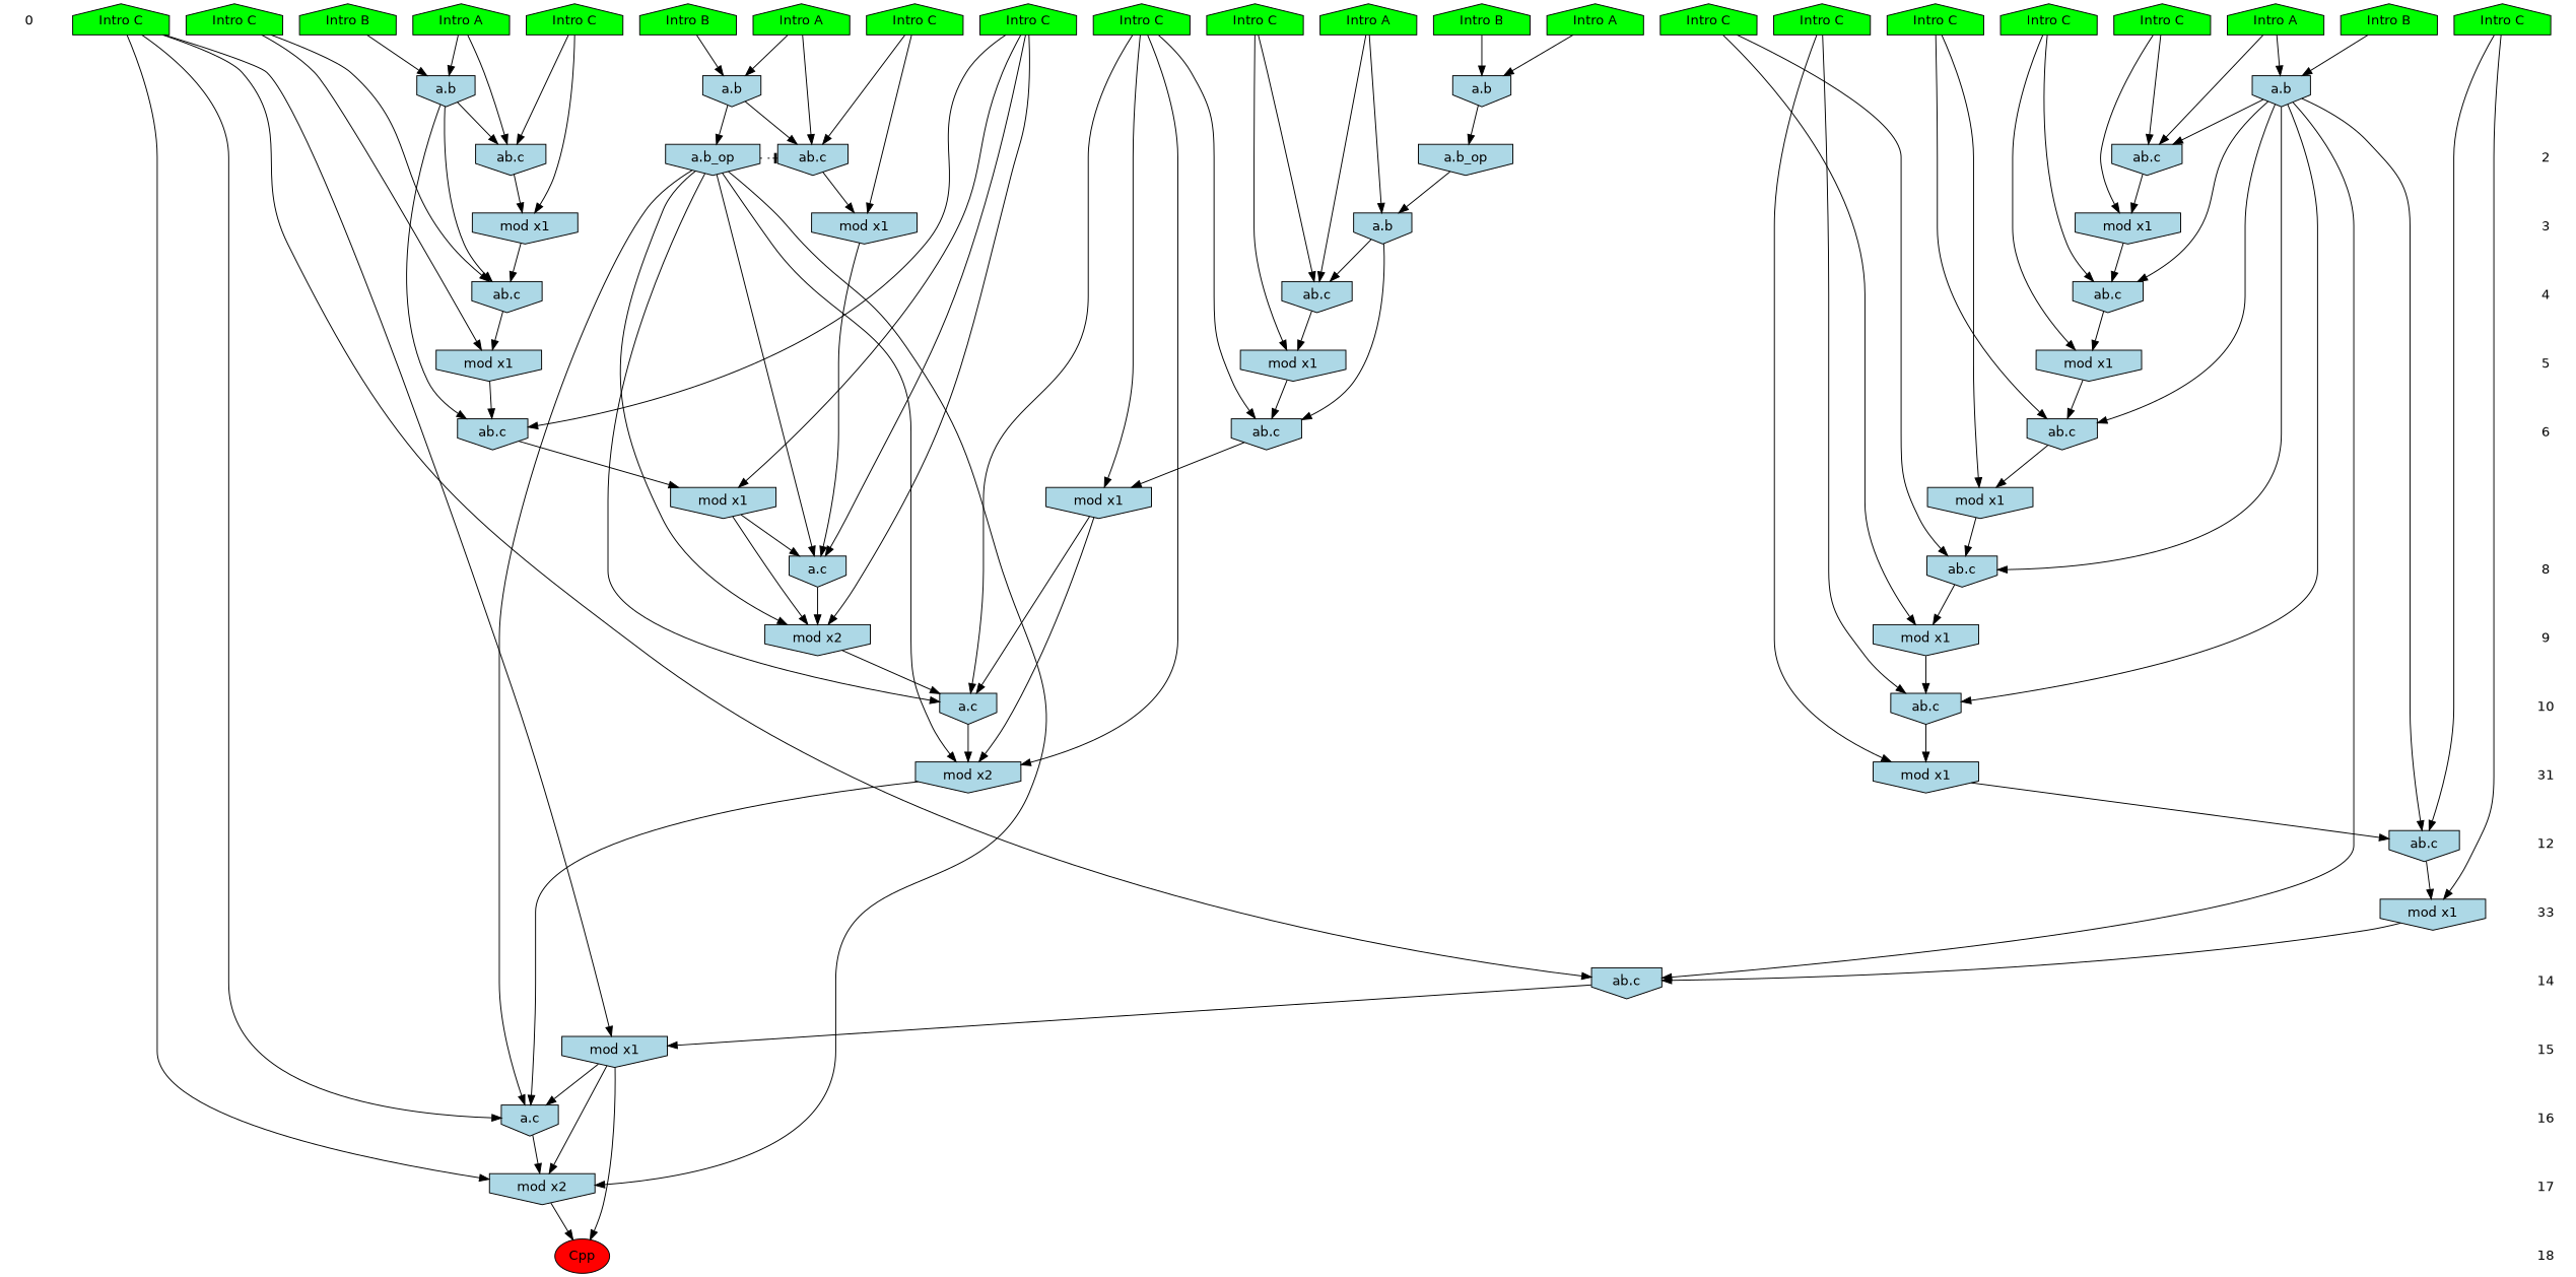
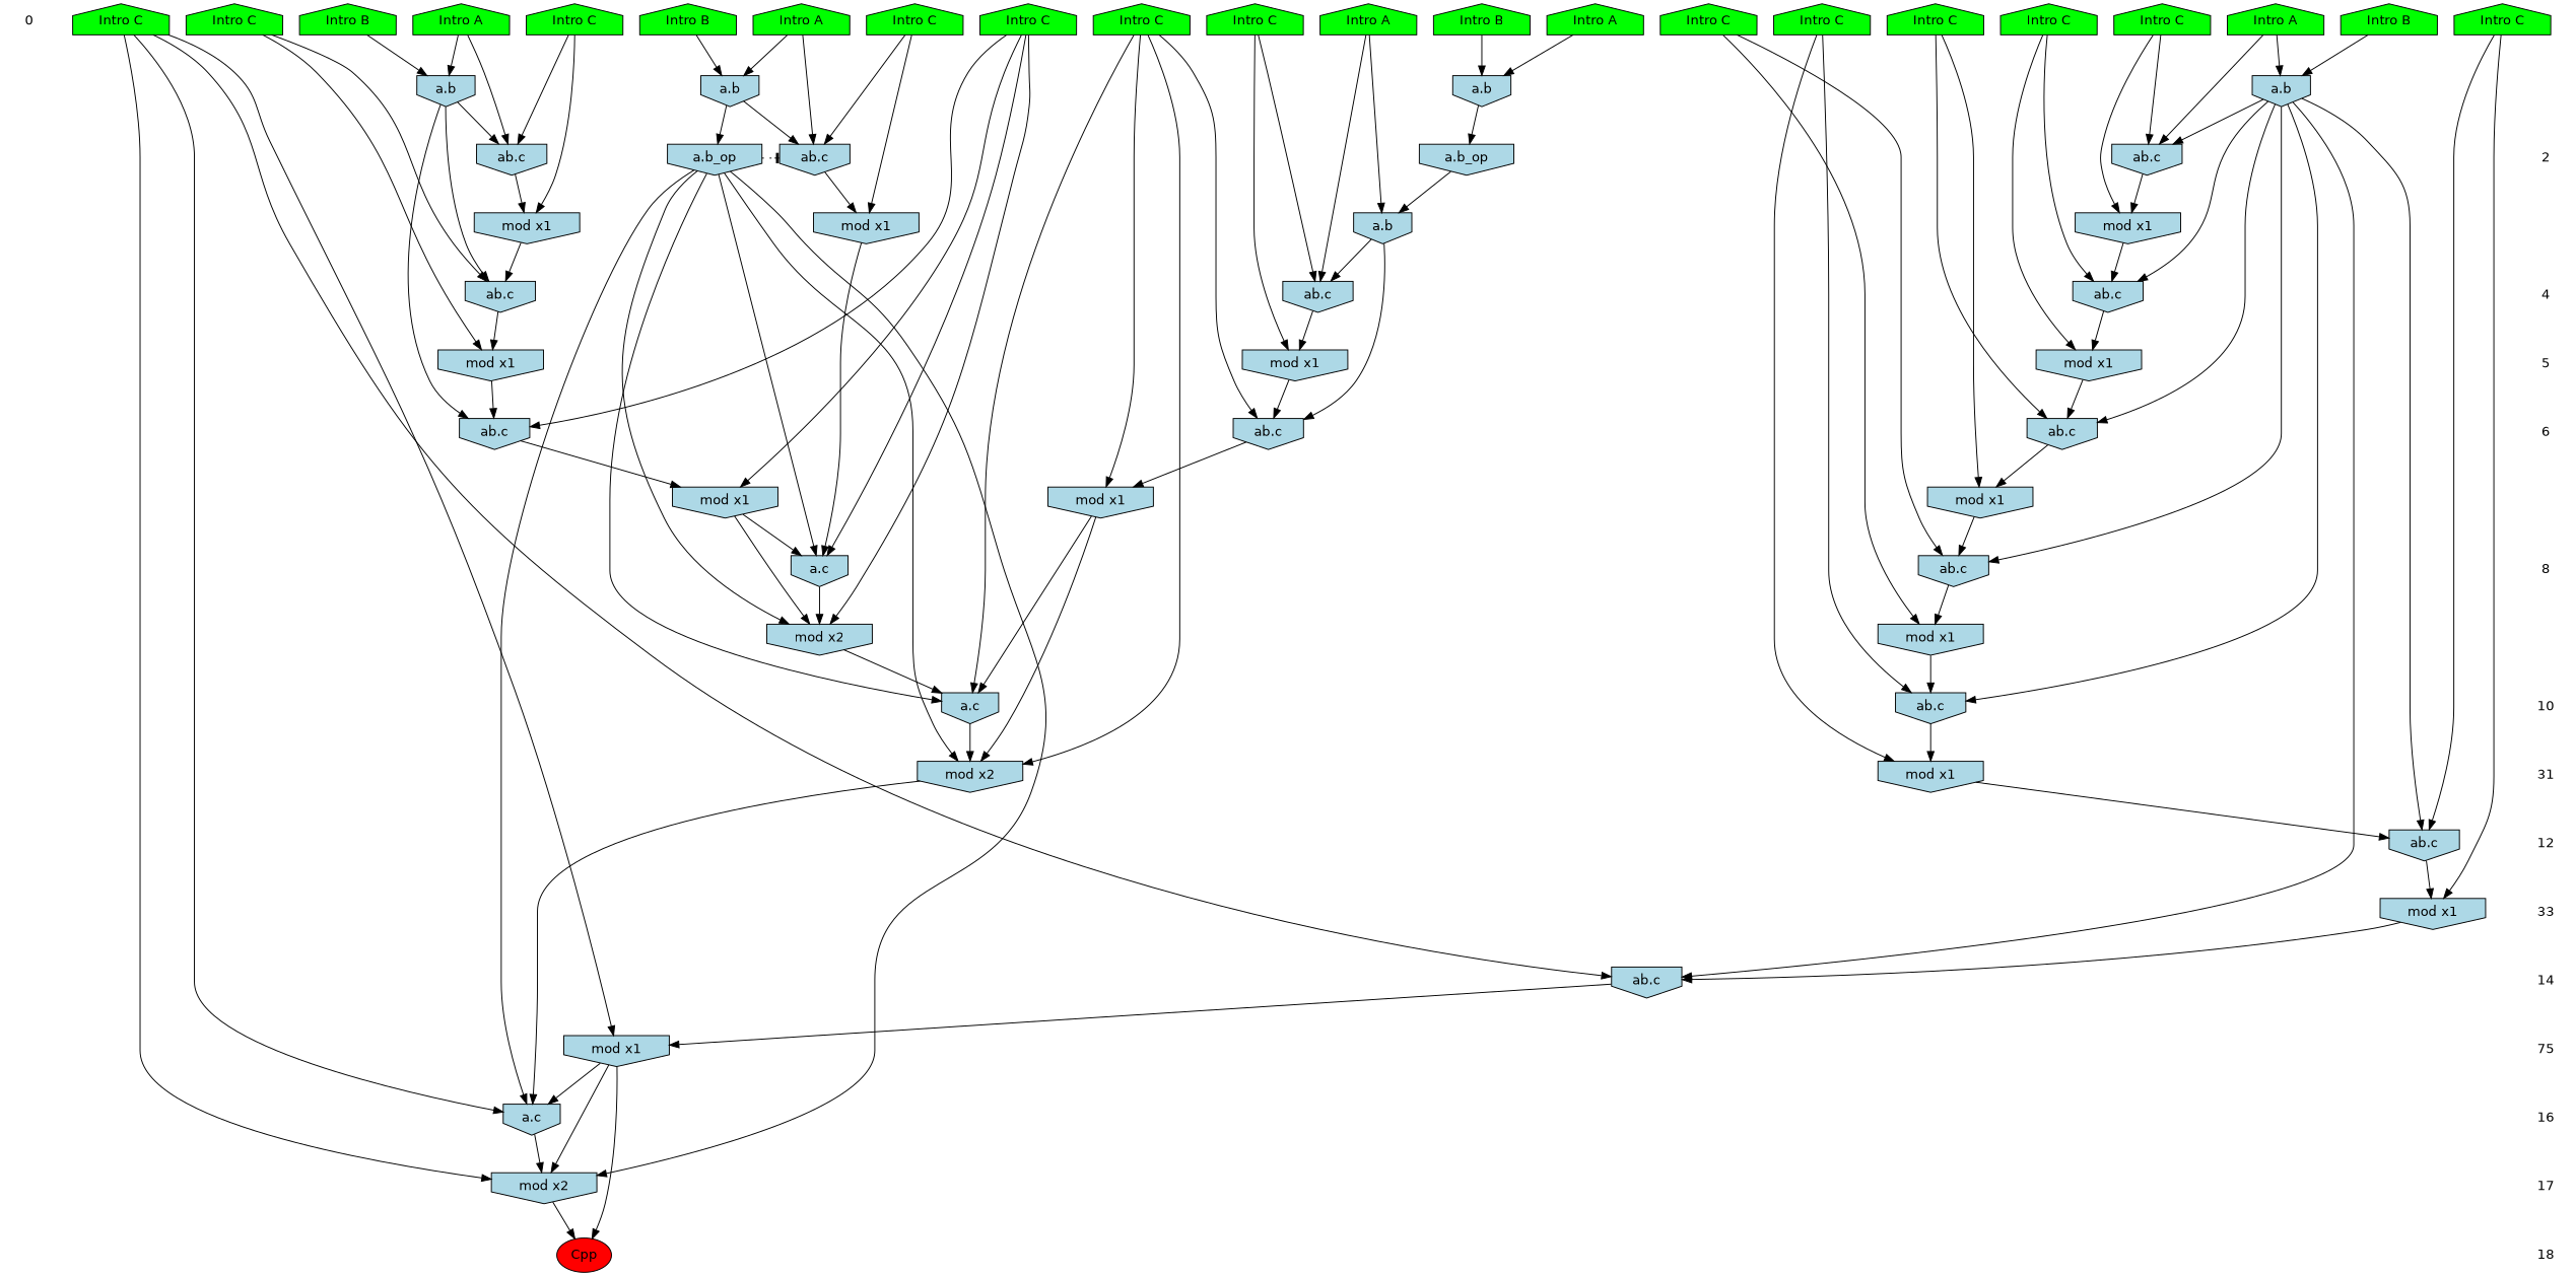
  digraph {
    fontname="DejaVu Sans"
    ranksep=.5
    node [fontname="DejaVu Sans" shape=invhouse fillcolor=lightblue style=filled]
    edge [fontname="DejaVu Sans"]
    0 [shape=plaintext fillcolor="" style=""]
    n2 [fillcolor=green label="Intro A" shape=house]
    n3 [fillcolor=green label="Intro B" shape=house]
    n4 [fillcolor=green label="Intro A" shape=house]
    n5 [fillcolor=green label="Intro A" shape=house]
    n6 [fillcolor=green label="Intro B" shape=house]
    n7 [fillcolor=green label="Intro A" shape=house]
    n8 [fillcolor=green label="Intro B" shape=house]
    n9 [fillcolor=green label="Intro A" shape=house]
    n10 [fillcolor=green label="Intro B" shape=house]
    n11 [fillcolor=green label="Intro C" shape=house]
    n12 [fillcolor=green label="Intro C" shape=house]
    n13 [fillcolor=green label="Intro C" shape=house]
    n14 [fillcolor=green label="Intro C" shape=house]
    n15 [fillcolor=green label="Intro C" shape=house]
    n16 [fillcolor=green label="Intro C" shape=house]
    n17 [fillcolor=green label="Intro C" shape=house]
    n18 [fillcolor=green label="Intro C" shape=house]
    n19 [fillcolor=green label="Intro C" shape=house]
    n20 [fillcolor=green label="Intro C" shape=house]
    n21 [fillcolor=green label="Intro C" shape=house]
    n22 [fillcolor=green label="Intro C" shape=house]
    n23 [fillcolor=green label="Intro C" shape=house]
    n24 [label="a.b"]
    n25 [label="a.b"]
    n26 [label="a.b"]
    n27 [label="a.b"]
    2 [shape=plaintext fillcolor="" style=""]
    n29 [label="ab.c"]
    n30 [label="ab.c"]
    n31 [label="ab.c"]
    n32 [label="a.b_op"]
    n33 [label="a.b_op"]
-   3 [shape=plaintext fillcolor="" style=""]
    n35 [label="mod x1"]
    n36 [label="mod x1"]
    n37 [label="mod x1"]
    n38 [label="a.b"]
    4 [shape=plaintext fillcolor="" style=""]
    n40 [label="ab.c"]
    n41 [label="ab.c"]
    n42 [label="ab.c"]
    5 [shape=plaintext fillcolor="" style=""]
    n44 [label="mod x1"]
    n45 [label="mod x1"]
    n46 [label="mod x1"]
    6 [shape=plaintext fillcolor="" style=""]
    n48 [label="ab.c"]
    n49 [label="ab.c"]
    n50 [label="ab.c"]
    n51 [label="mod x1"]
    n52 [label="mod x1"]
    n53 [label="mod x1"]
    8 [shape=plaintext fillcolor="" style=""]
    n55 [label="ab.c"]
    n56 [label="a.c"]
-   9 [shape=plaintext fillcolor="" style=""]
    n58 [label="mod x1"]
    n59 [label="mod x2"]
    10 [shape=plaintext fillcolor="" style=""]
    n61 [label="ab.c"]
    n62 [label="a.c"]
    n63 [label=31 shape=plaintext fillcolor="" style=""]
    n64 [label="mod x1"]
    n65 [label="mod x2"]
    12 [shape=plaintext fillcolor="" style=""]
    n67 [label="ab.c"]
    n68 [label=33 shape=plaintext fillcolor="" style=""]
    n69 [label="mod x1"]
    14 [shape=plaintext fillcolor="" style=""]
    n71 [label="ab.c"]
-   15 [shape=plaintext fillcolor="" style=""]
+   15 [shape=plaintext label=75 fillcolor="" style=""]
    n73 [label="mod x1"]
    16 [shape=plaintext fillcolor="" style=""]
    n75 [label="a.c"]
    17 [shape=plaintext fillcolor="" style=""]
    n77 [label="mod x2"]
    18 [shape=plaintext fillcolor="" style=""]
    n79 [fillcolor=red label=Cpp shape=""]
    subgraph sub_1 {
      rank=same
      0
      n2
      n3
      n4
      n5
      n6
      n7
      n8
      n9
      n10
      n11
      n12
      n13
      n14
      n15
      n16
      n17
      n18
      n19
      n20
      n21
      n22
      n23
    }
    subgraph sub_2 {
      rank=same
      n24
      n25
      n26
      n27
    }
    subgraph sub_3 {
      rank=same
      2
      n29
      n30
      n31
      n32
      n33
    }
    subgraph sub_4 {
      rank=same
-     3
      n35
      n36
      n37
      n38
    }
    subgraph sub_5 {
      rank=same
      4
      n40
      n41
      n42
    }
    subgraph sub_6 {
      rank=same
      5
      n44
      n45
      n46
    }
    subgraph sub_7 {
      rank=same
      6
      n48
      n49
      n50
    }
    subgraph sub_8 {
      rank=same
      n51
      n52
      n53
    }
    subgraph sub_9 {
      rank=same
      8
      n55
      n56
    }
    subgraph sub_10 {
      rank=same
-     9
      n58
      n59
    }
    subgraph sub_11 {
      rank=same
      10
      n61
      n62
    }
    subgraph sub_12 {
      rank=same
      n63
      n64
      n65
    }
    subgraph sub_13 {
      rank=same
      12
      n67
    }
    subgraph sub_14 {
      rank=same
      n68
      n69
    }
    subgraph sub_15 {
      rank=same
      14
      n71
    }
    subgraph sub_16 {
      rank=same
      15
      n73
    }
    subgraph sub_17 {
      rank=same
      16
      n75
    }
    subgraph sub_18 {
      rank=same
      17
      n77
    }
    subgraph sub_19 {
      rank=same
      18
      n79
    }
    n2 -> n38
    n2 -> n42
    n3 -> n26
    n4 -> n26
    n4 -> n31
    n5 -> n25
    n5 -> n30
    n6 -> n25
    n7 -> n24
    n7 -> n29
    n8 -> n27
    n9 -> n27
    n10 -> n24
    n11 -> n31
    n11 -> n37
    n12 -> n61
    n12 -> n64
    n13 -> n55
    n13 -> n58
    n14 -> n41
    n14 -> n44
    n15 -> n40
    n15 -> n45
    n16 -> n67
    n16 -> n69
    n17 -> n50
    n17 -> n53
    n17 -> n62
    n17 -> n65
    n18 -> n30
    n18 -> n35
    n19 -> n71
    n19 -> n73
    n19 -> n75
    n19 -> n77
    n20 -> n48
    n20 -> n51
    n21 -> n29
    n21 -> n36
    n22 -> n42
    n22 -> n46
    n23 -> n49
    n23 -> n52
    n23 -> n56
    n23 -> n59
    n24 -> n29
    n24 -> n41
    n24 -> n48
    n24 -> n55
    n24 -> n61
    n24 -> n67
    n24 -> n71
    n25 -> n30
    n25 -> n40
    n25 -> n49
    n26 -> n31
    n26 -> n32
    n27 -> n33
-   2 -> 3 [style=invis]
    n29 -> n36
    n30 -> n35
    n31 -> n37
    n32 -> n31 [arrowhead=tee style=dotted]
    n32 -> n56
    n32 -> n59
    n32 -> n62
    n32 -> n65
    n32 -> n75
    n32 -> n77
    n33 -> n38
-   3 -> 4 [style=invis]
    n35 -> n40
    n36 -> n41
    n37 -> n56
    n38 -> n42
    n38 -> n50
    4 -> 5 [style=invis]
    n40 -> n45
    n41 -> n44
    n42 -> n46
    5 -> 6 [style=invis]
    n44 -> n48
    n45 -> n49
    n46 -> n50
    n48 -> n51
    n49 -> n52
    n50 -> n53
    n51 -> n55
    n52 -> n56
    n52 -> n59
    n53 -> n62
    n53 -> n65
-   8 -> 9 [style=invis]
    n55 -> n58
    n56 -> n59
-   9 -> 10 [style=invis]
    n58 -> n61
    n59 -> n62
    10 -> n63 [style=invis]
    n61 -> n64
    n62 -> n65
    n63 -> 12 [style=invis]
    n64 -> n67
    n65 -> n75
    12 -> n68 [style=invis]
    n67 -> n69
    n68 -> 14 [style=invis]
    n69 -> n71
    14 -> 15 [style=invis]
    n71 -> n73
    15 -> 16 [style=invis]
    n73 -> n75
    n73 -> n77
    n73 -> n79
    16 -> 17 [style=invis]
    n75 -> n77
    17 -> 18 [style=invis]
    n77 -> n79
  }
